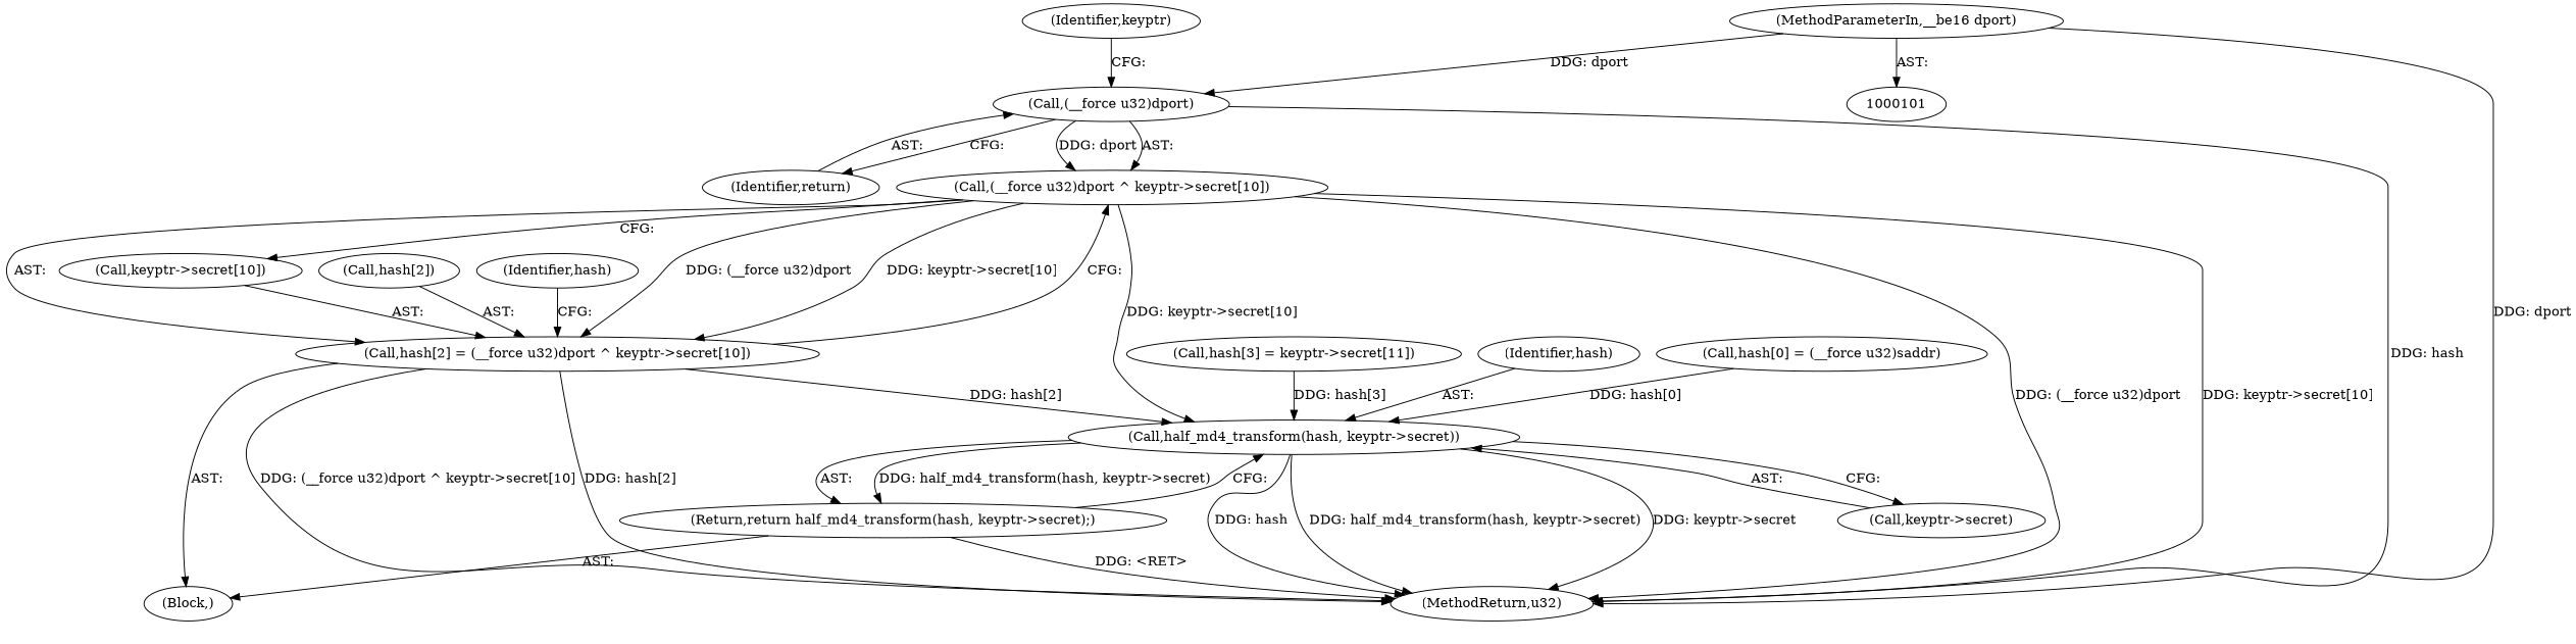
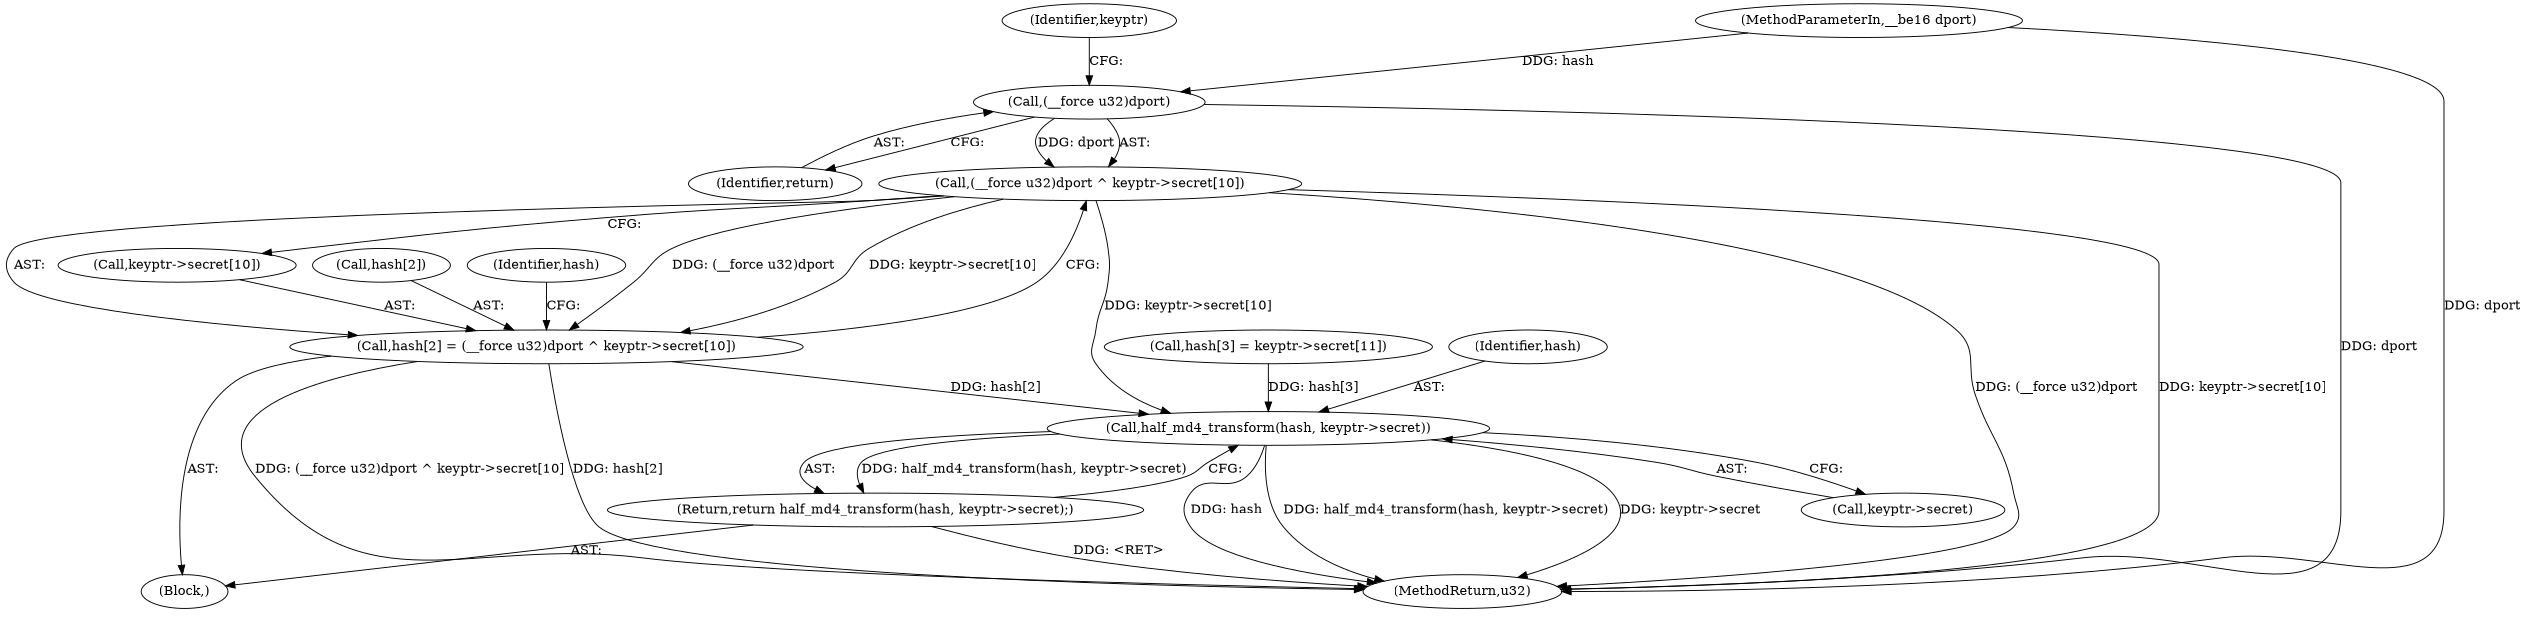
  digraph {
    n1 [label="(Call,(__force u32)dport ^ keyptr->secret[10])"]
    n2 [label="(Call,hash[2] = (__force u32)dport ^ keyptr->secret[10])"]
    n3 [label="(Call,half_md4_transform(hash, keyptr->secret))"]
    n4 [label="(MethodReturn,u32)"]
    n5 [label="(Call,keyptr->secret[10])"]
    n6 [label="(Block,)"]
    n7 [label="(Return,return half_md4_transform(hash, keyptr->secret);)"]
    n8 [label="(Call,keyptr->secret)"]
    n9 [label="(Call,(__force u32)dport)"]
    n10 [label="(Identifier,return)"]
    n11 [label="(MethodParameterIn,__be16 dport)"]
-   1000101
    n13 [label="(Call,hash[2])"]
    n14 [label="(Call,hash[3] = keyptr->secret[11])"]
    n15 [label="(Identifier,keyptr)"]
    n16 [label="(Identifier,hash)"]
-   n17 [label="(Call,hash[0] = (__force u32)saddr)"]
    n18 [label="(Identifier,hash)"]
    n1 -> n2 [label="AST: "]
    n1 -> n2 [label="DDG: (__force u32)dport"]
    n1 -> n2 [label="DDG: keyptr->secret[10]"]
    n1 -> n3 [label="DDG: keyptr->secret[10]"]
    n1 -> n4 [label="DDG: (__force u32)dport"]
    n1 -> n4 [label="DDG: keyptr->secret[10]"]
    n1 -> n5 [label="CFG: "]
    n2 -> n1 [label="CFG: "]
    n2 -> n3 [label="DDG: hash[2]"]
    n2 -> n4 [label="DDG: hash[2]"]
    n2 -> n4 [label="DDG: (__force u32)dport ^ keyptr->secret[10]"]
    n2 -> n6 [label="AST: "]
    n3 -> n4 [label="DDG: keyptr->secret"]
    n3 -> n4 [label="DDG: hash"]
    n3 -> n4 [label="DDG: half_md4_transform(hash, keyptr->secret)"]
    n3 -> n7 [label="AST: "]
    n3 -> n7 [label="DDG: half_md4_transform(hash, keyptr->secret)"]
    n3 -> n8 [label="CFG: "]
    n5 -> n2 [label="AST: "]
    n7 -> n3 [label="CFG: "]
    n7 -> n4 [label="DDG: <RET>"]
    n7 -> n6 [label="AST: "]
    n8 -> n3 [label="AST: "]
    n9 -> n1 [label="AST: "]
    n9 -> n1 [label="DDG: dport"]
-   n9 -> n4 [label="DDG: hash"]
+   n9 -> n4 [label="DDG: dport"]
    n9 -> n10 [label="CFG: "]
    n10 -> n9 [label="AST: "]
    n11 -> n4 [label="DDG: dport"]
-   n11 -> n9 [label="DDG: dport"]
-   n11 -> 1000101 [label="AST: "]
+   n11 -> n9 [label="DDG: hash"]
    n13 -> n2 [label="AST: "]
    n14 -> n3 [label="DDG: hash[3]"]
    n15 -> n9 [label="CFG: "]
    n16 -> n3 [label="AST: "]
-   n17 -> n3 [label="DDG: hash[0]"]
    n18 -> n2 [label="CFG: "]
  }
